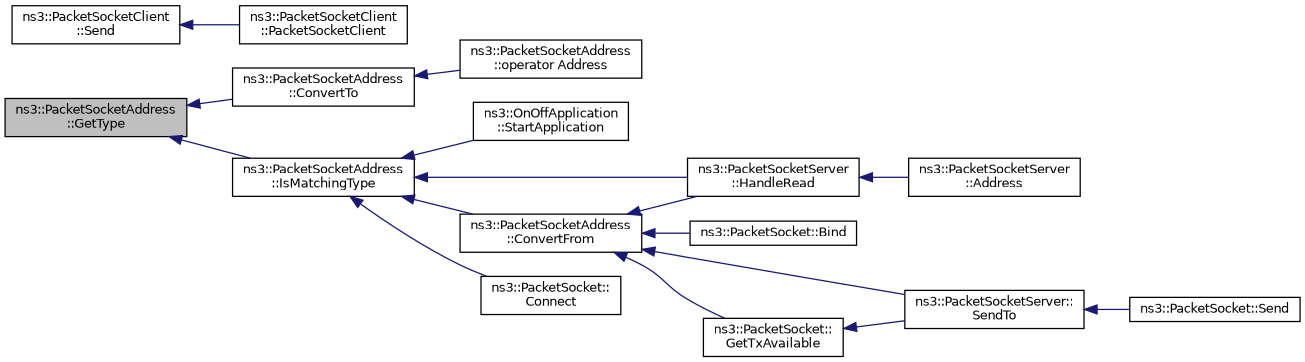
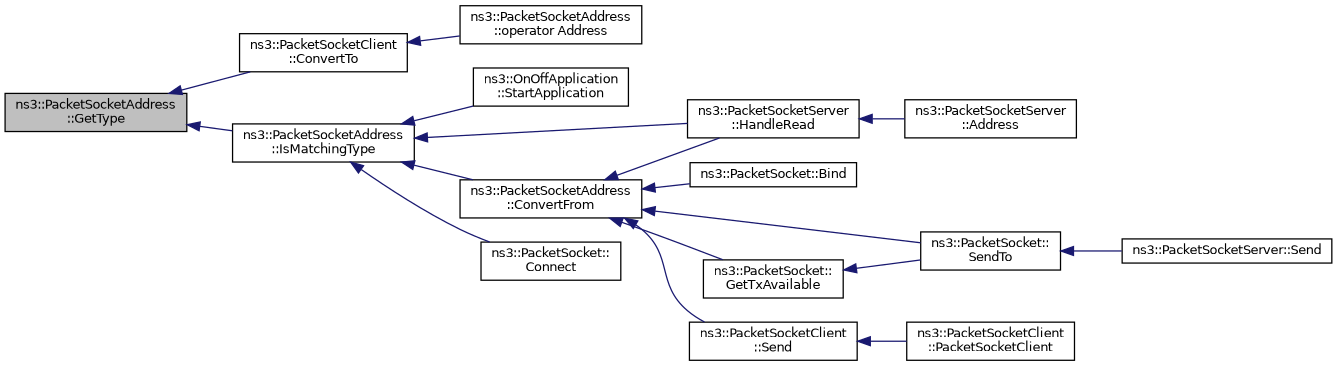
  digraph {
    rankdir=LR
    node [color=black fillcolor=white fontname=Helvetica fontsize=10 shape=record style=filled]
    edge [color=midnightblue dir=back fontname=Helvetica fontsize=10 labelfontname=Helvetica labelfontsize=10 style=solid]
    n1 [fillcolor=grey75 fontcolor=black height=0.2 label="ns3::PacketSocketAddress\l::GetType" width=0.4]
-   n2 [height=0.2 label="ns3::PacketSocketAddress\l::ConvertTo" width=0.4]
+   n2 [height=0.2 label="ns3::PacketSocketClient\l::ConvertTo" width=0.4]
    n3 [height=0.2 label="ns3::PacketSocketAddress\l::IsMatchingType" width=0.4]
    n4 [height=0.2 label="ns3::PacketSocketAddress\l::operator Address" width=0.4]
    n5 [height=0.2 label="ns3::OnOffApplication\l::StartApplication" width=0.4]
    n6 [height=0.2 label="ns3::PacketSocketAddress\l::ConvertFrom" width=0.4]
    n7 [height=0.2 label="ns3::PacketSocketServer\l::HandleRead" width=0.4]
    n8 [height=0.2 label="ns3::PacketSocket::\lConnect" width=0.4]
    n9 [height=0.2 label="ns3::PacketSocket::Bind" width=0.4]
-   n10 [height=0.2 label="ns3::PacketSocketServer::\lSendTo" width=0.4]
+   n10 [height=0.2 label="ns3::PacketSocket::\lSendTo" width=0.4]
    n11 [height=0.2 label="ns3::PacketSocketClient\l::Send" width=0.4]
    n12 [height=0.2 label="ns3::PacketSocket::\lGetTxAvailable" width=0.4]
    n13 [height=0.2 label="ns3::PacketSocketServer\l::Address" width=0.4]
-   n14 [height=0.2 label="ns3::PacketSocket::Send" width=0.4]
+   n14 [height=0.2 label="ns3::PacketSocketServer::Send" width=0.4]
    n15 [height=0.2 label="ns3::PacketSocketClient\l::PacketSocketClient" width=0.4]
    n1 -> n2
    n1 -> n3
    n2 -> n4
    n3 -> n5
    n3 -> n6
    n3 -> n7
    n3 -> n8
    n6 -> n7
    n6 -> n9
    n6 -> n10
+   n6 -> n11
    n6 -> n12
    n7 -> n13
    n10 -> n14
    n11 -> n15
    n12 -> n10
  }
